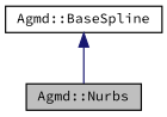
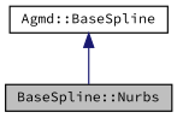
  digraph {
    fontname="Source Code Pro"
    node [color=black fontname="Source Code Pro" fontsize=10 shape=record style=filled]
-   n1 [fillcolor=grey75 fontcolor=black height=0.2 label="Agmd::Nurbs" width=0.4]
+   n1 [fillcolor=grey75 fontcolor=black height=0.2 label="BaseSpline::Nurbs" width=0.4]
    n2 [fillcolor=white height=0.2 label="Agmd::BaseSpline" width=0.4]
    n2 -> n1 [color=midnightblue dir=back fontname="Source Code Pro" fontsize=10 labelfontname=Helvetica labelfontsize=10 style=solid]
  }
